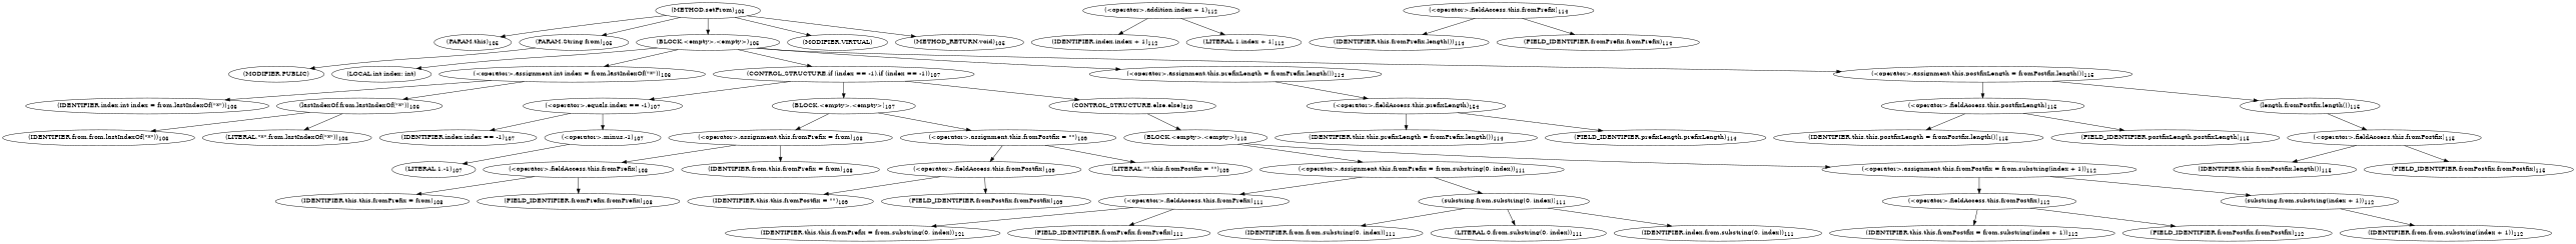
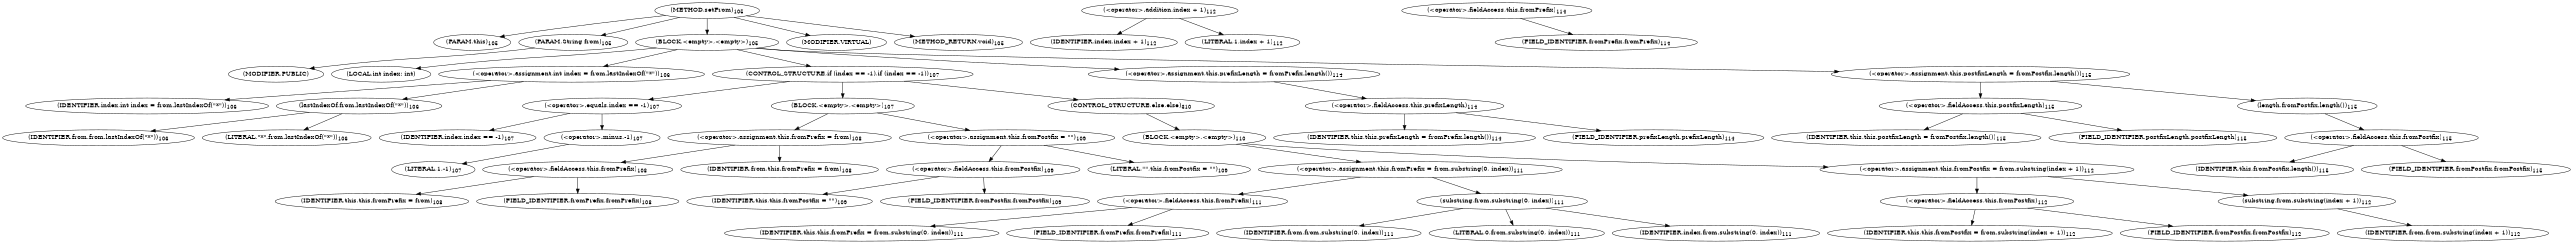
  digraph {
    n1 [label=<(METHOD,setFrom)<SUB>105</SUB>>]
    n2 [label=<(PARAM,this)<SUB>105</SUB>>]
    n3 [label=<(PARAM,String from)<SUB>105</SUB>>]
    n4 [label=<(BLOCK,&lt;empty&gt;,&lt;empty&gt;)<SUB>105</SUB>>]
    n5 [label=<(MODIFIER,VIRTUAL)>]
    n6 [label=<(METHOD_RETURN,void)<SUB>105</SUB>>]
    n7 [label=<(MODIFIER,PUBLIC)>]
    n8 [label=<(LOCAL,int index: int)>]
    n9 [label=<(&lt;operator&gt;.assignment,int index = from.lastIndexOf(&quot;*&quot;))<SUB>106</SUB>>]
    n10 [label=<(CONTROL_STRUCTURE,if (index == -1),if (index == -1))<SUB>107</SUB>>]
    n11 [label=<(&lt;operator&gt;.assignment,this.prefixLength = fromPrefix.length())<SUB>114</SUB>>]
    n12 [label=<(&lt;operator&gt;.assignment,this.postfixLength = fromPostfix.length())<SUB>115</SUB>>]
    n13 [label=<(IDENTIFIER,index,int index = from.lastIndexOf(&quot;*&quot;))<SUB>106</SUB>>]
    n14 [label=<(lastIndexOf,from.lastIndexOf(&quot;*&quot;))<SUB>106</SUB>>]
    n15 [label=<(&lt;operator&gt;.equals,index == -1)<SUB>107</SUB>>]
    n16 [label=<(BLOCK,&lt;empty&gt;,&lt;empty&gt;)<SUB>107</SUB>>]
    n17 [label=<(CONTROL_STRUCTURE,else,else)<SUB>310</SUB>>]
-   n18 [label=<(&lt;operator&gt;.fieldAccess,this.prefixLength)<SUB>154</SUB>>]
+   n18 [label=<(&lt;operator&gt;.fieldAccess,this.prefixLength)<SUB>114</SUB>>]
    n19 [label=<(&lt;operator&gt;.fieldAccess,this.postfixLength)<SUB>115</SUB>>]
    n20 [label=<(length,fromPostfix.length())<SUB>115</SUB>>]
    n21 [label=<(IDENTIFIER,from,from.lastIndexOf(&quot;*&quot;))<SUB>106</SUB>>]
    n22 [label=<(LITERAL,&quot;*&quot;,from.lastIndexOf(&quot;*&quot;))<SUB>106</SUB>>]
    n23 [label=<(IDENTIFIER,index,index == -1)<SUB>107</SUB>>]
    n24 [label=<(&lt;operator&gt;.minus,-1)<SUB>107</SUB>>]
    n25 [label=<(&lt;operator&gt;.assignment,this.fromPrefix = from)<SUB>108</SUB>>]
    n26 [label=<(&lt;operator&gt;.assignment,this.fromPostfix = &quot;&quot;)<SUB>109</SUB>>]
    n27 [label=<(BLOCK,&lt;empty&gt;,&lt;empty&gt;)<SUB>110</SUB>>]
    n28 [label=<(LITERAL,1,-1)<SUB>107</SUB>>]
    n29 [label=<(&lt;operator&gt;.fieldAccess,this.fromPrefix)<SUB>108</SUB>>]
    n30 [label=<(IDENTIFIER,from,this.fromPrefix = from)<SUB>108</SUB>>]
    n31 [label=<(&lt;operator&gt;.fieldAccess,this.fromPostfix)<SUB>109</SUB>>]
    n32 [label=<(LITERAL,&quot;&quot;,this.fromPostfix = &quot;&quot;)<SUB>109</SUB>>]
    n33 [label=<(IDENTIFIER,this,this.fromPrefix = from)<SUB>108</SUB>>]
    n34 [label=<(FIELD_IDENTIFIER,fromPrefix,fromPrefix)<SUB>108</SUB>>]
    n35 [label=<(IDENTIFIER,this,this.fromPostfix = &quot;&quot;)<SUB>109</SUB>>]
    n36 [label=<(FIELD_IDENTIFIER,fromPostfix,fromPostfix)<SUB>109</SUB>>]
    n37 [label=<(&lt;operator&gt;.assignment,this.fromPrefix = from.substring(0, index))<SUB>111</SUB>>]
    n38 [label=<(&lt;operator&gt;.assignment,this.fromPostfix = from.substring(index + 1))<SUB>112</SUB>>]
    n39 [label=<(&lt;operator&gt;.fieldAccess,this.fromPrefix)<SUB>111</SUB>>]
    n40 [label=<(substring,from.substring(0, index))<SUB>111</SUB>>]
    n41 [label=<(&lt;operator&gt;.fieldAccess,this.fromPostfix)<SUB>112</SUB>>]
    n42 [label=<(substring,from.substring(index + 1))<SUB>112</SUB>>]
-   n43 [label=<(IDENTIFIER,this,this.fromPrefix = from.substring(0, index))<SUB>121</SUB>>]
+   n43 [label=<(IDENTIFIER,this,this.fromPrefix = from.substring(0, index))<SUB>111</SUB>>]
    n44 [label=<(FIELD_IDENTIFIER,fromPrefix,fromPrefix)<SUB>111</SUB>>]
    n45 [label=<(IDENTIFIER,from,from.substring(0, index))<SUB>111</SUB>>]
    n46 [label=<(LITERAL,0,from.substring(0, index))<SUB>111</SUB>>]
    n47 [label=<(IDENTIFIER,index,from.substring(0, index))<SUB>111</SUB>>]
    n48 [label=<(IDENTIFIER,this,this.fromPostfix = from.substring(index + 1))<SUB>112</SUB>>]
    n49 [label=<(FIELD_IDENTIFIER,fromPostfix,fromPostfix)<SUB>112</SUB>>]
    n50 [label=<(IDENTIFIER,from,from.substring(index + 1))<SUB>112</SUB>>]
    n51 [label=<(&lt;operator&gt;.addition,index + 1)<SUB>112</SUB>>]
    n52 [label=<(IDENTIFIER,index,index + 1)<SUB>112</SUB>>]
    n53 [label=<(LITERAL,1,index + 1)<SUB>112</SUB>>]
    n54 [label=<(IDENTIFIER,this,this.prefixLength = fromPrefix.length())<SUB>114</SUB>>]
    n55 [label=<(FIELD_IDENTIFIER,prefixLength,prefixLength)<SUB>114</SUB>>]
    n56 [label=<(&lt;operator&gt;.fieldAccess,this.fromPrefix)<SUB>114</SUB>>]
-   n57 [label=<(IDENTIFIER,this,fromPrefix.length())<SUB>114</SUB>>]
    n58 [label=<(FIELD_IDENTIFIER,fromPrefix,fromPrefix)<SUB>114</SUB>>]
    n59 [label=<(IDENTIFIER,this,this.postfixLength = fromPostfix.length())<SUB>115</SUB>>]
    n60 [label=<(FIELD_IDENTIFIER,postfixLength,postfixLength)<SUB>115</SUB>>]
    n61 [label=<(&lt;operator&gt;.fieldAccess,this.fromPostfix)<SUB>115</SUB>>]
    n62 [label=<(IDENTIFIER,this,fromPostfix.length())<SUB>115</SUB>>]
    n63 [label=<(FIELD_IDENTIFIER,fromPostfix,fromPostfix)<SUB>115</SUB>>]
    n1 -> n2
    n1 -> n3
    n1 -> n4
    n1 -> n5
    n1 -> n6
    n3 -> n7
    n4 -> n8
    n4 -> n9
    n4 -> n10
    n4 -> n11
    n4 -> n12
    n9 -> n13
    n9 -> n14
    n10 -> n15
    n10 -> n16
    n10 -> n17
    n11 -> n18
    n12 -> n19
    n12 -> n20
    n14 -> n21
    n14 -> n22
    n15 -> n23
    n15 -> n24
    n16 -> n25
    n16 -> n26
    n17 -> n27
    n18 -> n54
    n18 -> n55
    n19 -> n59
    n19 -> n60
    n20 -> n61
    n24 -> n28
    n25 -> n29
    n25 -> n30
    n26 -> n31
    n26 -> n32
    n27 -> n37
    n27 -> n38
    n29 -> n33
    n29 -> n34
    n31 -> n35
    n31 -> n36
    n37 -> n39
    n37 -> n40
    n38 -> n41
    n38 -> n42
    n39 -> n43
    n39 -> n44
    n40 -> n45
    n40 -> n46
    n40 -> n47
    n41 -> n48
    n41 -> n49
    n42 -> n50
    n51 -> n52
    n51 -> n53
-   n56 -> n57
    n56 -> n58
    n61 -> n62
    n61 -> n63
  }
